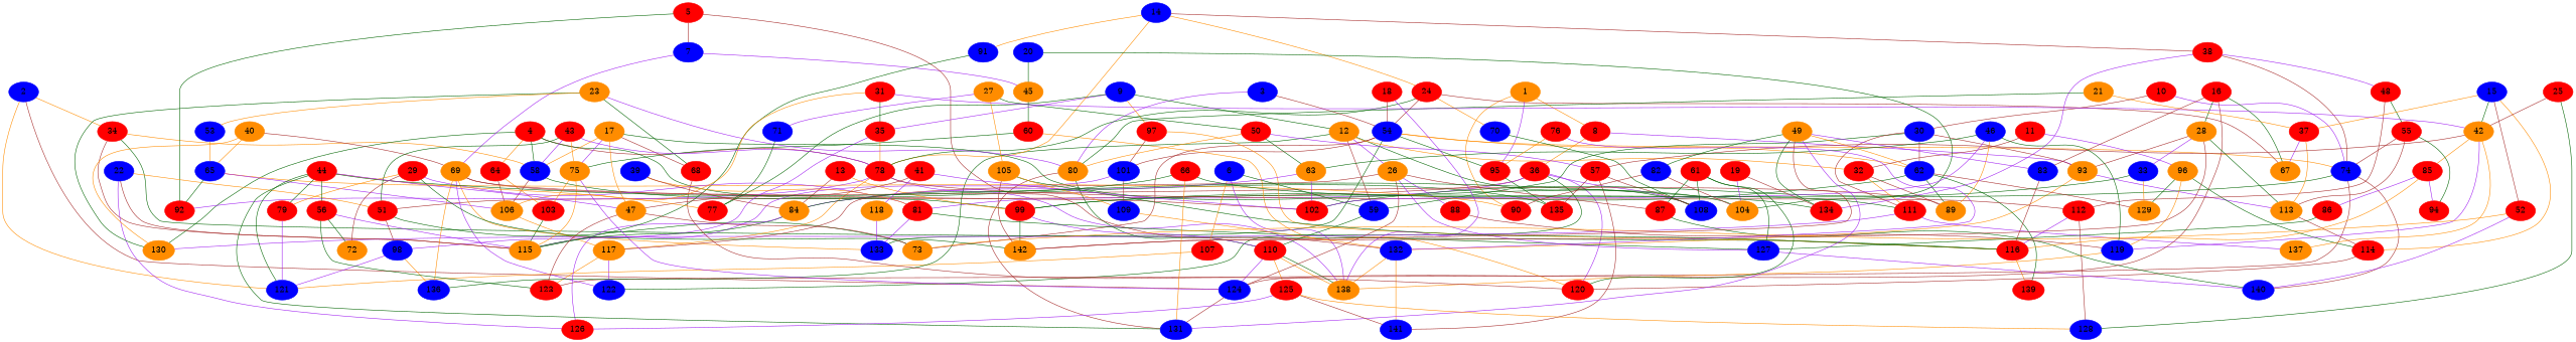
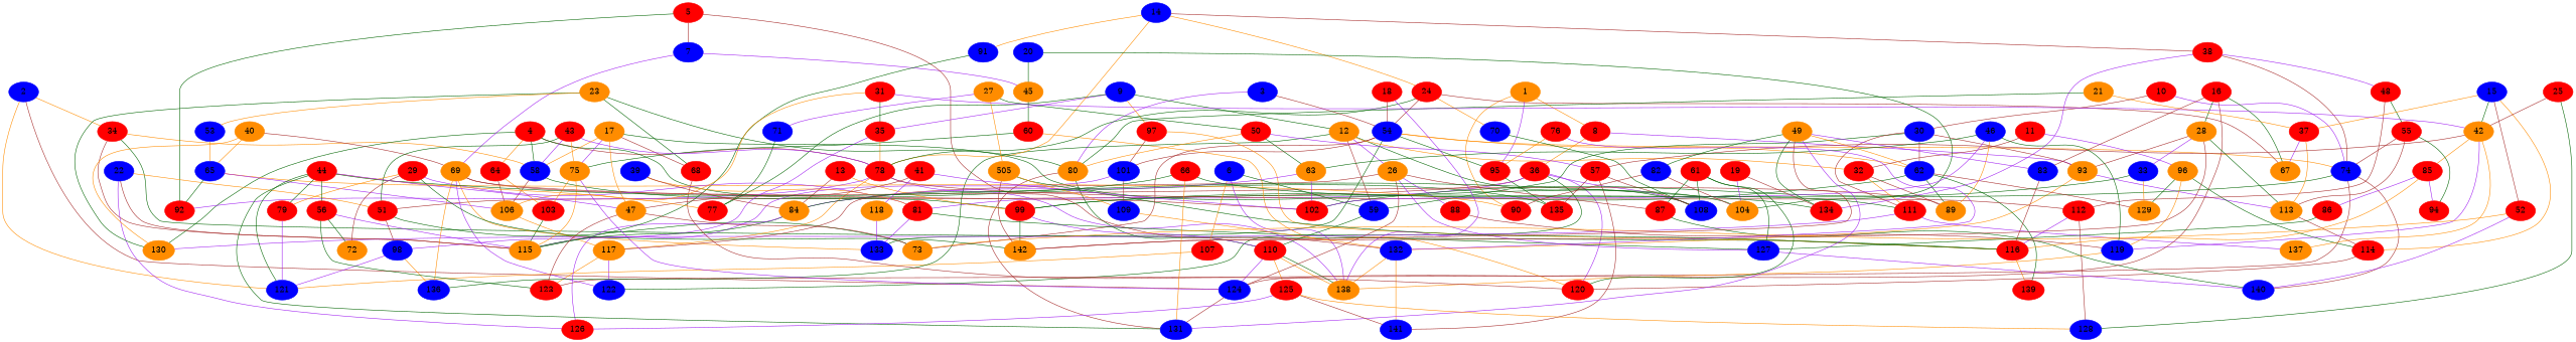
  graph {
    node [color=red style=filled]
    edge [color=darkgreen]
    1 [color=darkorange]
    8
    90
    95
    36
    93 [color=darkorange]
    135
    2 [color=blue]
    34
    121 [color=blue]
    124 [color=blue]
    58 [color=blue]
    115 [color=darkorange]
    116
    131 [color=blue]
    3 [color=blue]
    54 [color=blue]
    80 [color=darkorange]
    74 [color=blue]
    62 [color=blue]
    73 [color=darkorange]
    101 [color=blue]
    133 [color=blue]
    110
    4
    64
    78
    99
    130 [color=darkorange]
    106 [color=darkorange]
    103
    92
    138 [color=darkorange]
    117 [color=darkorange]
    112
    142 [color=darkorange]
    7 [color=blue]
    5
    132 [color=blue]
    45 [color=darkorange]
    69 [color=darkorange]
    141 [color=blue]
    6 [color=blue]
    59 [color=blue]
    107
    60
    136 [color=blue]
    89 [color=darkorange]
    102
    122 [color=blue]
    108 [color=blue]
    51
    81
    120
    113 [color=darkorange]
    9 [color=blue]
    12 [color=darkorange]
    35
    77
    97
    32
    26 [color=darkorange]
    98 [color=blue]
    30 [color=blue]
    10
    111
    123
    140 [color=blue]
    11
    96 [color=darkorange]
    114
    129 [color=darkorange]
    119 [color=blue]
    87
    88
    127 [color=blue]
    13
    84 [color=darkorange]
    126
    14 [color=blue]
    24
    38
    91 [color=blue]
    67 [color=darkorange]
    70 [color=blue]
    134
    48
    15 [color=blue]
    37
    42 [color=darkorange]
    52
    57
    85
    137 [color=darkorange]
    16
    28 [color=darkorange]
    83 [color=blue]
    33 [color=blue]
    17 [color=darkorange]
    47 [color=darkorange]
    68
    75 [color=darkorange]
    104 [color=darkorange]
    18
    19
    20 [color=blue]
    21 [color=darkorange]
    22 [color=blue]
    23 [color=darkorange]
    53 [color=blue]
    65 [color=blue]
    25
    128 [color=blue]
    27 [color=darkorange]
    50
    71 [color=blue]
-   105 [color=darkorange]
+   105 [color=darkorange label=505]
    63 [color=darkorange]
    109 [color=blue]
    29
    72 [color=darkorange]
    79
    139
    31
    55
    39 [color=blue]
    40 [color=darkorange]
    41
    118 [color=darkorange]
    94
    86
    43
    44
    56
    46 [color=blue]
    49 [color=darkorange]
    82 [color=blue]
    125
    61
    66
    76
    1 -- 8 [color=darkorange]
    1 -- 90 [color=darkorange]
    1 -- 95 [color=purple]
    8 -- 36 [color=darkorange]
    8 -- 93 [color=purple]
    95 -- 135
    36 -- 122
    36 -- 108 [color=purple]
    36 -- 51 [color=brown]
    36 -- 81 [color=purple]
    36 -- 120 [color=purple]
    93 -- 132 [color=darkorange]
    93 -- 113 [color=purple]
    2 -- 34 [color=darkorange]
    2 -- 121 [color=darkorange]
    2 -- 124 [color=brown]
    34 -- 58 [color=darkorange]
    34 -- 115 [color=brown]
    34 -- 116
    124 -- 131 [color=brown]
    58 -- 135
    58 -- 106 [color=brown]
    116 -- 139 [color=darkorange]
    3 -- 54 [color=brown]
    3 -- 80 [color=purple]
    54 -- 95
    54 -- 74 [color=darkorange]
    54 -- 62 [color=darkorange]
    54 -- 73 [color=brown]
    54 -- 101 [color=brown]
    54 -- 133
    80 -- 131 [color=brown]
    80 -- 110
    74 -- 99
    74 -- 123 [color=brown]
    74 -- 140 [color=brown]
    62 -- 99
    62 -- 89
    62 -- 129 [color=brown]
    62 -- 139
    101 -- 115 [color=purple]
    101 -- 109 [color=brown]
    110 -- 124 [color=purple]
    110 -- 138 [color=darkorange]
    110 -- 138
    110 -- 125 [color=darkorange]
    4 -- 58
    4 -- 64 [color=darkorange]
    4 -- 78 [color=brown]
    4 -- 99
    4 -- 130
    64 -- 106 [color=brown]
    64 -- 103 [color=darkorange]
    78 -- 92 [color=purple]
    78 -- 138 [color=purple]
    78 -- 117 [color=darkorange]
    78 -- 112 [color=brown]
    99 -- 110 [color=purple]
    99 -- 142
    106 -- 117 [color=darkorange]
    103 -- 115
    117 -- 122 [color=purple]
    117 -- 123 [color=darkorange]
    112 -- 116 [color=purple]
    112 -- 128 [color=brown]
    7 -- 45 [color=purple]
    7 -- 69 [color=purple]
    5 -- 92
    5 -- 7 [color=brown]
    5 -- 132 [color=brown]
    132 -- 138 [color=darkorange]
    132 -- 141 [color=darkorange]
    45 -- 60
    69 -- 133 [color=darkorange]
    69 -- 136 [color=darkorange]
    69 -- 89 [color=brown]
    69 -- 102 [color=brown]
    69 -- 122 [color=purple]
    6 -- 138 [color=purple]
    6 -- 59
    6 -- 107 [color=darkorange]
    59 -- 110
    107 -- 121 [color=darkorange]
    60 -- 120 [color=darkorange]
    60 -- 75
    51 -- 73
    51 -- 98 [color=brown]
    81 -- 133 [color=purple]
    81 -- 127
    113 -- 114 [color=brown]
    9 -- 12
    9 -- 35 [color=purple]
    9 -- 77
    9 -- 97 [color=darkorange]
    12 -- 59 [color=brown]
    12 -- 136
    12 -- 108
    12 -- 32 [color=darkorange]
    12 -- 26 [color=purple]
    35 -- 78 [color=darkorange]
    35 -- 98 [color=purple]
    97 -- 116 [color=darkorange]
    97 -- 101 [color=brown]
    32 -- 89 [color=brown]
    32 -- 111 [color=darkorange]
    26 -- 124 [color=brown]
    26 -- 117 [color=brown]
    26 -- 87 [color=brown]
    26 -- 88 [color=purple]
    26 -- 127 [color=purple]
    98 -- 121 [color=purple]
    98 -- 136 [color=darkorange]
    30 -- 93 [color=brown]
    30 -- 62 [color=brown]
    30 -- 59
    30 -- 111 [color=brown]
    10 -- 74 [color=purple]
    10 -- 30 [color=brown]
    111 -- 130 [color=purple]
    111 -- 137 [color=purple]
    11 -- 32 [color=brown]
    11 -- 96 [color=purple]
    96 -- 114
    96 -- 129
    96 -- 119 [color=darkorange]
    114 -- 120 [color=brown]
    119 -- 138 [color=darkorange]
    87 -- 140
    88 -- 119 [color=brown]
    127 -- 140 [color=purple]
    13 -- 99 [color=darkorange]
    13 -- 84 [color=brown]
    84 -- 115
    84 -- 126 [color=purple]
    14 -- 78 [color=darkorange]
    14 -- 24 [color=darkorange]
    14 -- 38 [color=brown]
    14 -- 91 [color=darkorange]
    24 -- 54 [color=brown]
    24 -- 78
    24 -- 67 [color=brown]
    24 -- 70 [color=darkorange]
    38 -- 74 [color=brown]
    38 -- 134 [color=purple]
    38 -- 48 [color=purple]
    91 -- 115
    70 -- 108
    48 -- 112 [color=brown]
    48 -- 55
    15 -- 114 [color=darkorange]
    15 -- 37 [color=darkorange]
    15 -- 42
    15 -- 52 [color=brown]
    37 -- 113 [color=darkorange]
    37 -- 67 [color=purple]
    42 -- 119 [color=purple]
    42 -- 57 [color=brown]
    42 -- 85 [color=darkorange]
    42 -- 137 [color=darkorange]
    52 -- 73 [color=darkorange]
    52 -- 140 [color=purple]
    57 -- 135 [color=brown]
    57 -- 141 [color=brown]
    57 -- 108 [color=brown]
    85 -- 116 [color=darkorange]
    85 -- 94 [color=purple]
    85 -- 86 [color=purple]
    16 -- 124 [color=brown]
    16 -- 67
    16 -- 28
    16 -- 83 [color=brown]
    28 -- 93 [color=brown]
    28 -- 142 [color=brown]
    28 -- 113
    28 -- 33 [color=purple]
    83 -- 116 [color=brown]
    33 -- 102
    33 -- 129 [color=darkorange]
    17 -- 58 [color=darkorange]
    17 -- 47 [color=darkorange]
    17 -- 68 [color=brown]
    17 -- 75 [color=purple]
    17 -- 104
    47 -- 73 [color=brown]
    47 -- 123 [color=brown]
    68 -- 120 [color=brown]
    75 -- 124 [color=purple]
    75 -- 115 [color=darkorange]
    75 -- 103 [color=darkorange]
    18 -- 54 [color=brown]
    18 -- 138 [color=purple]
    19 -- 134 [color=brown]
    19 -- 104 [color=purple]
    20 -- 45
    20 -- 104
    21 -- 80
    21 -- 37 [color=darkorange]
    22 -- 115 [color=brown]
    22 -- 51 [color=darkorange]
    22 -- 126 [color=purple]
-   23 -- 80 [color=purple]
+   23 -- 80
    23 -- 130
    23 -- 68
    23 -- 53 [color=darkorange]
    53 -- 65 [color=darkorange]
    65 -- 90 [color=darkorange]
    65 -- 106 [color=purple]
    65 -- 92
    25 -- 42 [color=brown]
    25 -- 128
    27 -- 50
    27 -- 71 [color=purple]
    27 -- 105 [color=darkorange]
    50 -- 80 [color=darkorange]
    50 -- 57 [color=purple]
    50 -- 63
    71 -- 77
    105 -- 116
    105 -- 142 [color=brown]
    105 -- 109 [color=darkorange]
    63 -- 102 [color=purple]
    63 -- 84 [color=purple]
    109 -- 132 [color=darkorange]
    29 -- 142
    29 -- 81 [color=purple]
    29 -- 72 [color=brown]
    29 -- 79 [color=darkorange]
    79 -- 121 [color=purple]
    31 -- 106 [color=darkorange]
    31 -- 35
    31 -- 42 [color=purple]
    55 -- 74 [color=brown]
    55 -- 113 [color=brown]
    55 -- 94
    39 -- 81 [color=darkorange]
    39 -- 84 [color=brown]
    40 -- 130 [color=darkorange]
    40 -- 69 [color=brown]
    40 -- 65 [color=darkorange]
    41 -- 102 [color=purple]
    41 -- 47 [color=brown]
    41 -- 118 [color=purple]
    118 -- 133 [color=purple]
    86 -- 127
    43 -- 58 [color=purple]
    43 -- 78 [color=purple]
    43 -- 51
    43 -- 75 [color=darkorange]
    44 -- 121
    44 -- 131
    44 -- 77 [color=darkorange]
    44 -- 134
    44 -- 47 [color=purple]
    44 -- 79
    44 -- 56
    56 -- 115 [color=purple]
    56 -- 123
    56 -- 72
    46 -- 89 [color=darkorange]
    46 -- 102 [color=purple]
    46 -- 119
    46 -- 63
    49 -- 131 [color=purple]
    49 -- 62 [color=darkorange]
    49 -- 142 [color=brown]
    49 -- 134
    49 -- 83 [color=purple]
    49 -- 82
    82 -- 90 [color=brown]
    82 -- 104 [color=brown]
    125 -- 141 [color=brown]
    125 -- 126 [color=purple]
    125 -- 128 [color=darkorange]
    61 -- 108
    61 -- 120
    61 -- 87
    61 -- 127
    66 -- 131 [color=darkorange]
    66 -- 111
    66 -- 84
    76 -- 95 [color=darkorange]
    76 -- 132 [color=purple]
  }
